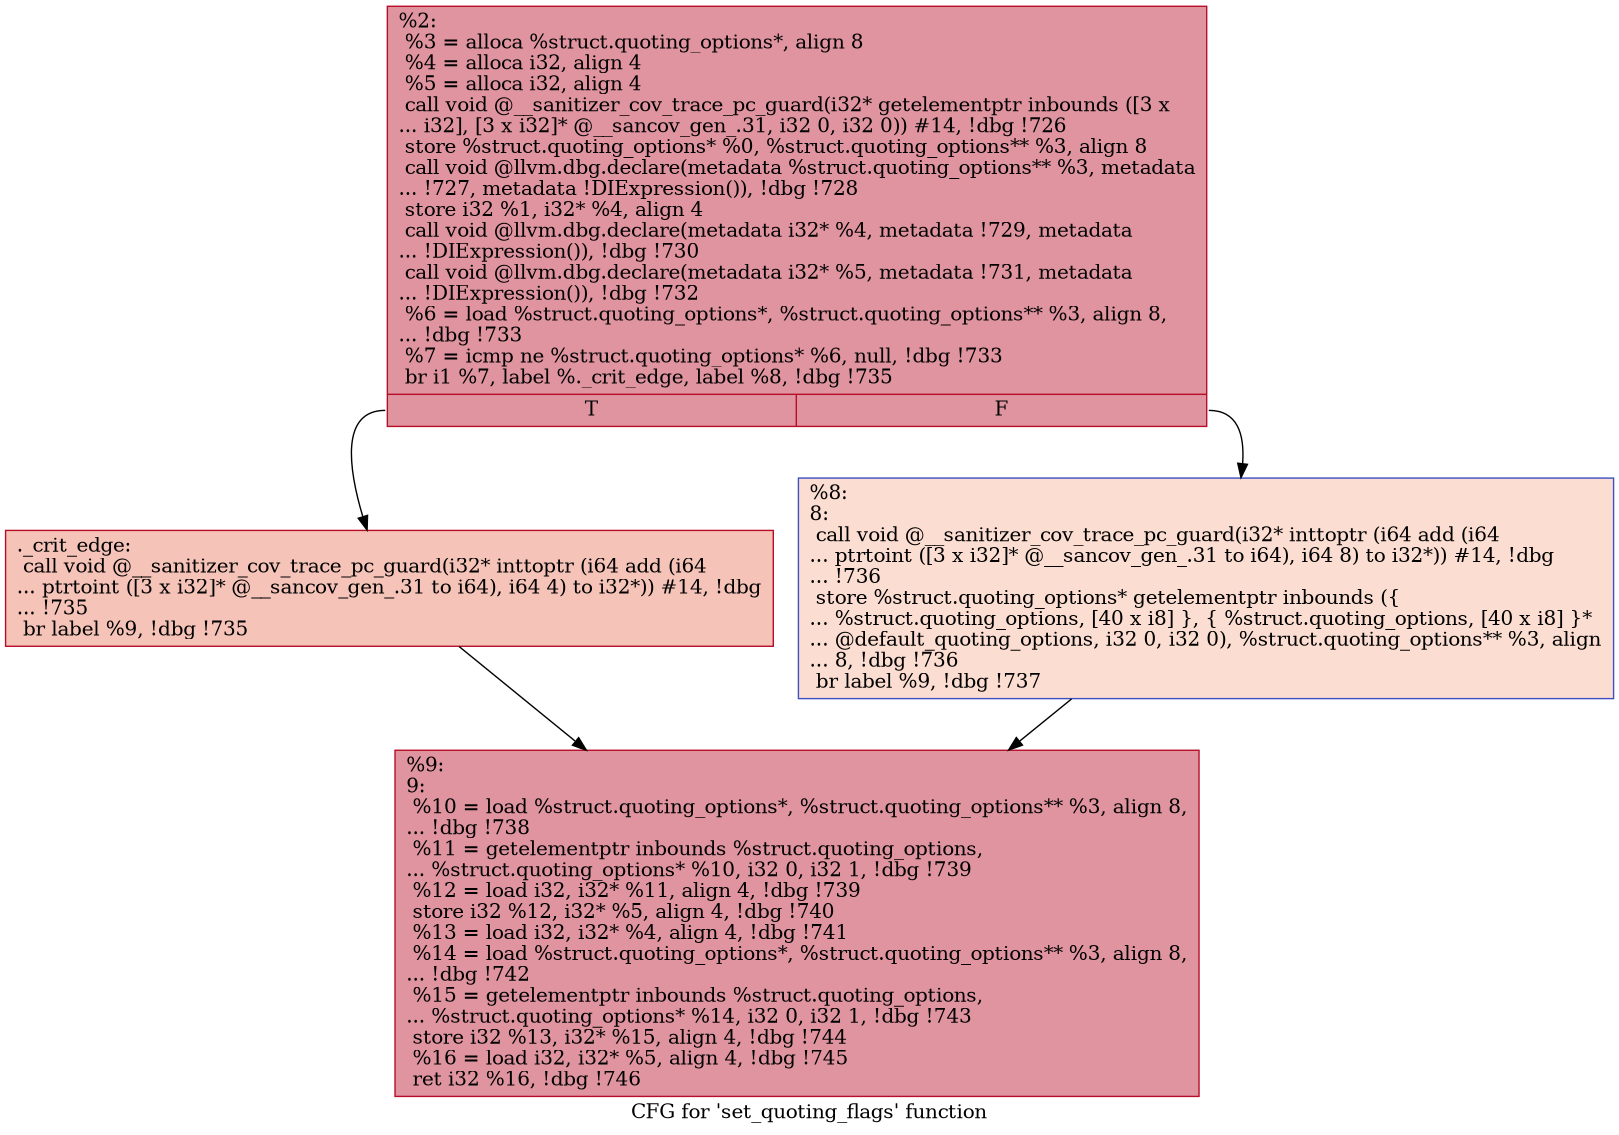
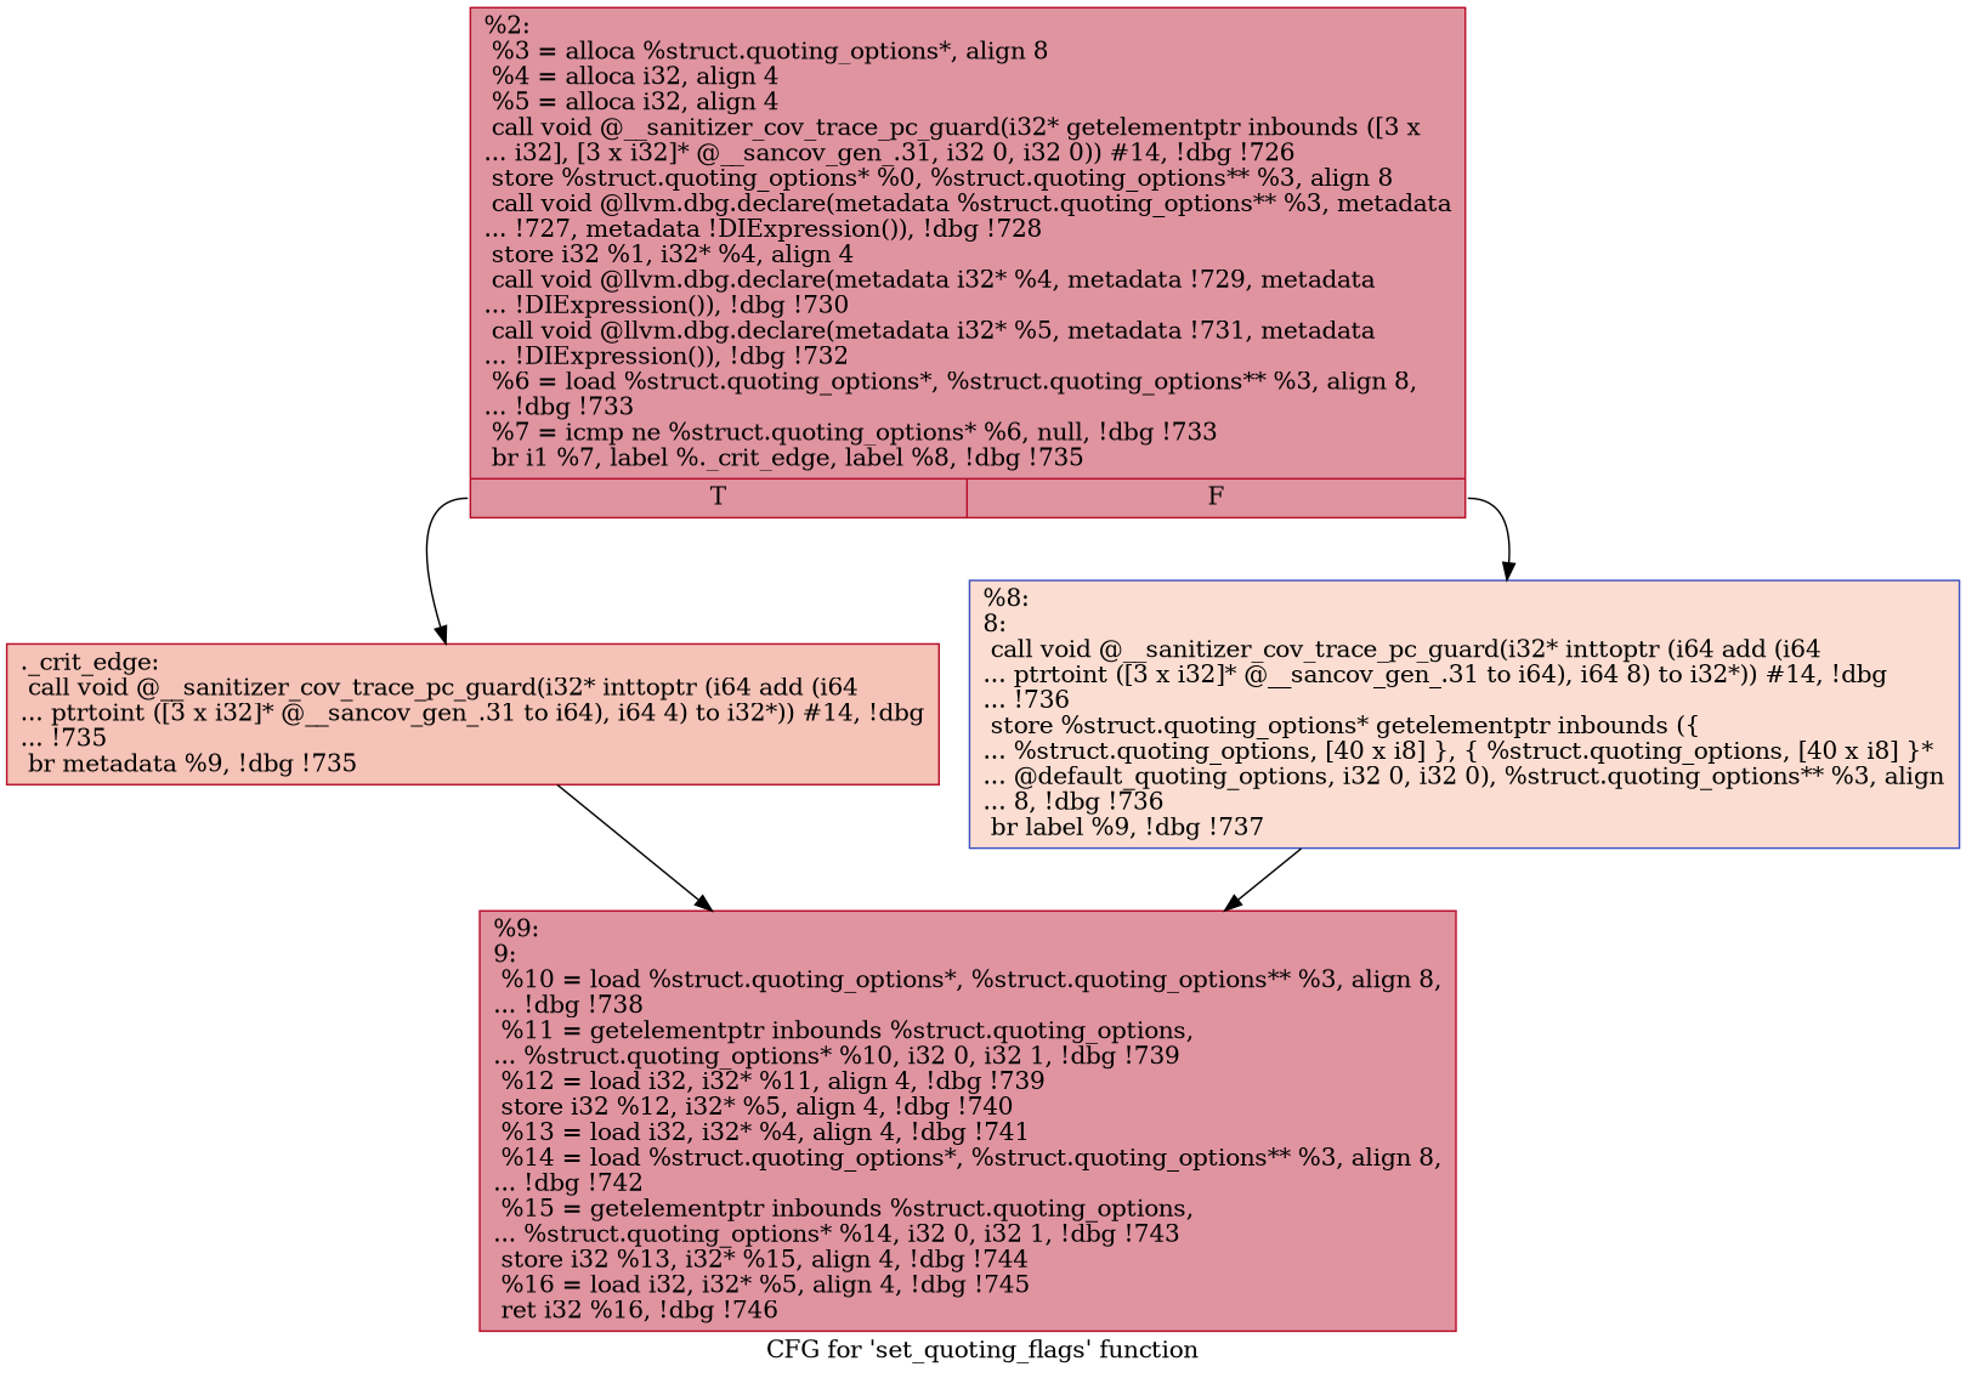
  digraph {
    label="CFG for 'set_quoting_flags' function"
    node [color="#b70d28ff" fillcolor="#b70d2870" shape=record style=filled]
    n1 [label="{%2:\l  %3 = alloca %struct.quoting_options*, align 8\l  %4 = alloca i32, align 4\l  %5 = alloca i32, align 4\l  call void @__sanitizer_cov_trace_pc_guard(i32* getelementptr inbounds ([3 x\l... i32], [3 x i32]* @__sancov_gen_.31, i32 0, i32 0)) #14, !dbg !726\l  store %struct.quoting_options* %0, %struct.quoting_options** %3, align 8\l  call void @llvm.dbg.declare(metadata %struct.quoting_options** %3, metadata\l... !727, metadata !DIExpression()), !dbg !728\l  store i32 %1, i32* %4, align 4\l  call void @llvm.dbg.declare(metadata i32* %4, metadata !729, metadata\l... !DIExpression()), !dbg !730\l  call void @llvm.dbg.declare(metadata i32* %5, metadata !731, metadata\l... !DIExpression()), !dbg !732\l  %6 = load %struct.quoting_options*, %struct.quoting_options** %3, align 8,\l... !dbg !733\l  %7 = icmp ne %struct.quoting_options* %6, null, !dbg !733\l  br i1 %7, label %._crit_edge, label %8, !dbg !735\l|{<s0>T|<s1>F}}"]
-   n2 [fillcolor="#e8765c70" label="{._crit_edge:                                      \l  call void @__sanitizer_cov_trace_pc_guard(i32* inttoptr (i64 add (i64\l... ptrtoint ([3 x i32]* @__sancov_gen_.31 to i64), i64 4) to i32*)) #14, !dbg\l... !735\l  br label %9, !dbg !735\l}"]
+   n2 [fillcolor="#e8765c70" label="{._crit_edge:                                      \l  call void @__sanitizer_cov_trace_pc_guard(i32* inttoptr (i64 add (i64\l... ptrtoint ([3 x i32]* @__sancov_gen_.31 to i64), i64 4) to i32*)) #14, !dbg\l... !735\l  br metadata %9, !dbg !735\l}"]
    n3 [color="#3d50c3ff" fillcolor="#f7b39670" label="{%8:\l8:                                                \l  call void @__sanitizer_cov_trace_pc_guard(i32* inttoptr (i64 add (i64\l... ptrtoint ([3 x i32]* @__sancov_gen_.31 to i64), i64 8) to i32*)) #14, !dbg\l... !736\l  store %struct.quoting_options* getelementptr inbounds (\{\l... %struct.quoting_options, [40 x i8] \}, \{ %struct.quoting_options, [40 x i8] \}*\l... @default_quoting_options, i32 0, i32 0), %struct.quoting_options** %3, align\l... 8, !dbg !736\l  br label %9, !dbg !737\l}"]
    n4 [label="{%9:\l9:                                                \l  %10 = load %struct.quoting_options*, %struct.quoting_options** %3, align 8,\l... !dbg !738\l  %11 = getelementptr inbounds %struct.quoting_options,\l... %struct.quoting_options* %10, i32 0, i32 1, !dbg !739\l  %12 = load i32, i32* %11, align 4, !dbg !739\l  store i32 %12, i32* %5, align 4, !dbg !740\l  %13 = load i32, i32* %4, align 4, !dbg !741\l  %14 = load %struct.quoting_options*, %struct.quoting_options** %3, align 8,\l... !dbg !742\l  %15 = getelementptr inbounds %struct.quoting_options,\l... %struct.quoting_options* %14, i32 0, i32 1, !dbg !743\l  store i32 %13, i32* %15, align 4, !dbg !744\l  %16 = load i32, i32* %5, align 4, !dbg !745\l  ret i32 %16, !dbg !746\l}"]
    n1 -> n2 [tailport=s0]
    n1 -> n3 [tailport=s1]
    n2 -> n4
    n3 -> n4
  }
